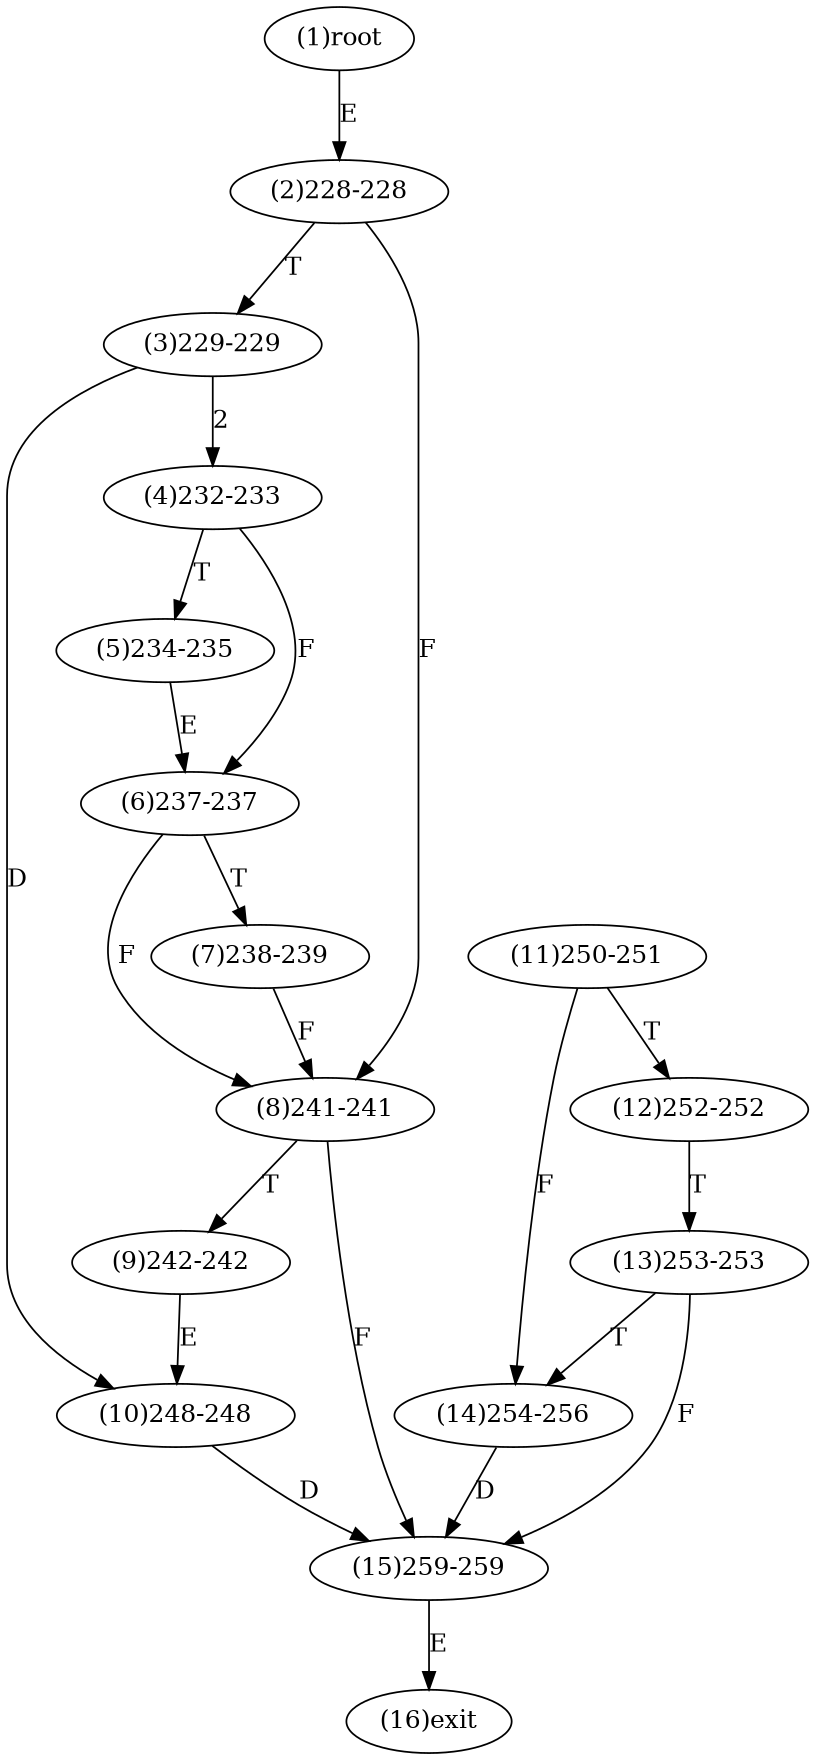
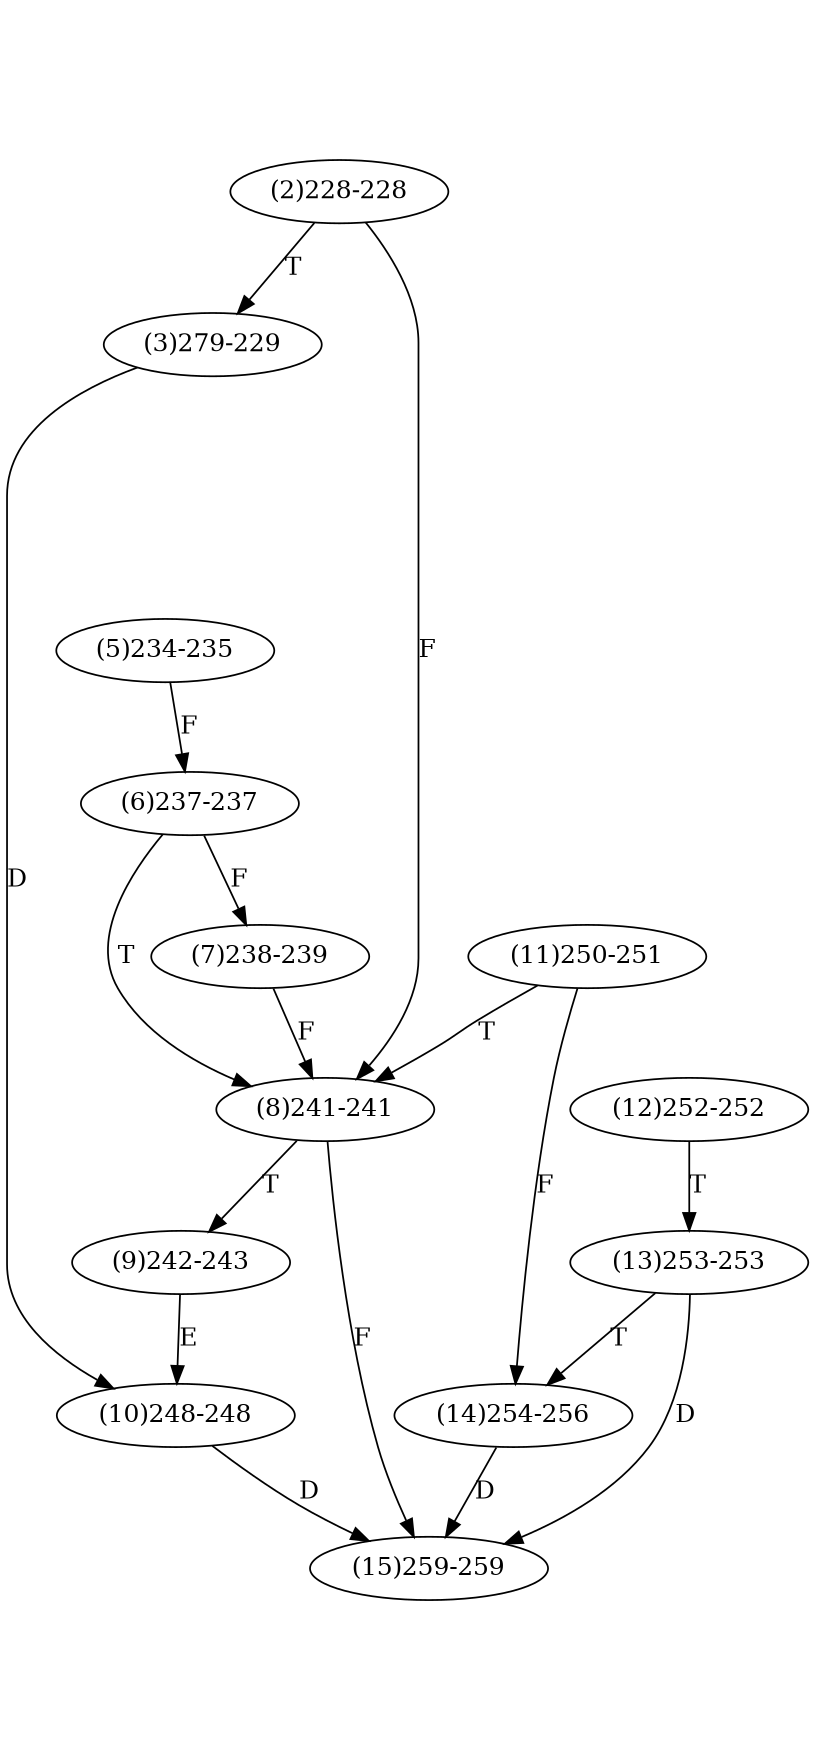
  digraph {
-   n1 [label="(1)root"]
    n2 [label="(2)228-228"]
-   n3 [label="(3)229-229"]
+   n3 [label="(3)279-229"]
    n4 [label="(8)241-241"]
-   n5 [label="(4)232-233"]
    n6 [label="(10)248-248"]
    n7 [label="(11)250-251"]
    n8 [label="(12)252-252"]
    n9 [label="(14)254-256"]
    n10 [label="(5)234-235"]
    n11 [label="(6)237-237"]
    n12 [label="(15)259-259"]
    n13 [label="(7)238-239"]
-   n14 [label="(9)242-242"]
-   n15 [label="(16)exit"]
+   n14 [label="(9)242-243"]
    n16 [label="(13)253-253"]
-   n1 -> n2 [label=E]
    n2 -> n3 [label=T]
    n2 -> n4 [label=F]
-   n3 -> n5 [label=2]
    n3 -> n6 [label=D]
    n4 -> n12 [label=F]
    n4 -> n14 [label=T]
-   n5 -> n10 [label=T]
-   n5 -> n11 [label=F]
    n6 -> n12 [label=D]
-   n7 -> n8 [label=T]
+   n7 -> n4 [label=T]
    n7 -> n9 [label=F]
    n8 -> n16 [label=T]
    n9 -> n12 [label=D]
-   n10 -> n11 [label=E]
-   n11 -> n4 [label=F]
-   n11 -> n13 [label=T]
-   n12 -> n15 [label=E]
+   n10 -> n11 [label=F]
+   n11 -> n4 [label=T]
+   n11 -> n13 [label=F]
    n13 -> n4 [label=F]
    n14 -> n6 [label=E]
    n16 -> n9 [label=T]
-   n16 -> n12 [label=F]
+   n16 -> n12 [label=D]
  }
